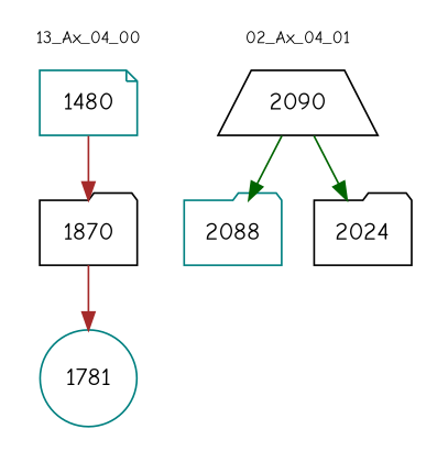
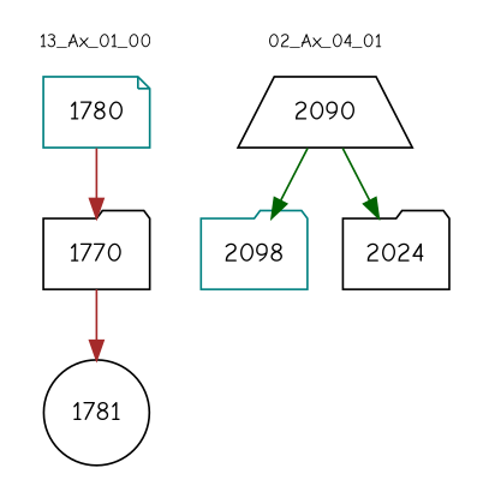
  digraph {
    fontname="Comic Neue"
    node [color=black fontname="Comic Neue" shape=folder]
    edge [color=brown fontname="Comic Neue"]
-   n1 [label=1870]
-   n2 [color=teal label=1480 shape=note]
-   n3 [color=teal label=1781 shape=circle]
+   n1 [label=1770]
+   n2 [color=teal label=1780 shape=note]
+   n3 [label=1781 shape=circle]
    n4 [label=2090 shape=trapezium]
-   n5 [color=teal label=2088]
+   n5 [color=teal label=2098]
    n6 [label=2024]
    subgraph cluster_1 {
      color=white
      fontsize=10
-     label="13_Ax_04_00"
+     label="13_Ax_01_00"
      n1
      n2
      n3
    }
    subgraph cluster_2 {
      color=white
      fontsize=10
      label="02_Ax_04_01"
      n4
      n5
      n6
    }
    n1 -> n3
    n2 -> n1
    n4 -> n5 [color=darkgreen]
    n4 -> n6 [color=darkgreen]
  }
